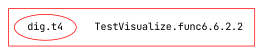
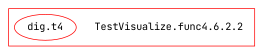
  digraph {
    compound=true
    fontname="JetBrains Mono"
    node [fontname="JetBrains Mono"]
-   n1 [label="TestVisualize.func6.6.2.2" shape=plaintext]
+   n1 [label="TestVisualize.func4.6.2.2" shape=plaintext]
    n2 [color=red label="dig.t4"]
    subgraph cluster_1 {
      color=red
      n1
      n2
    }
  }
